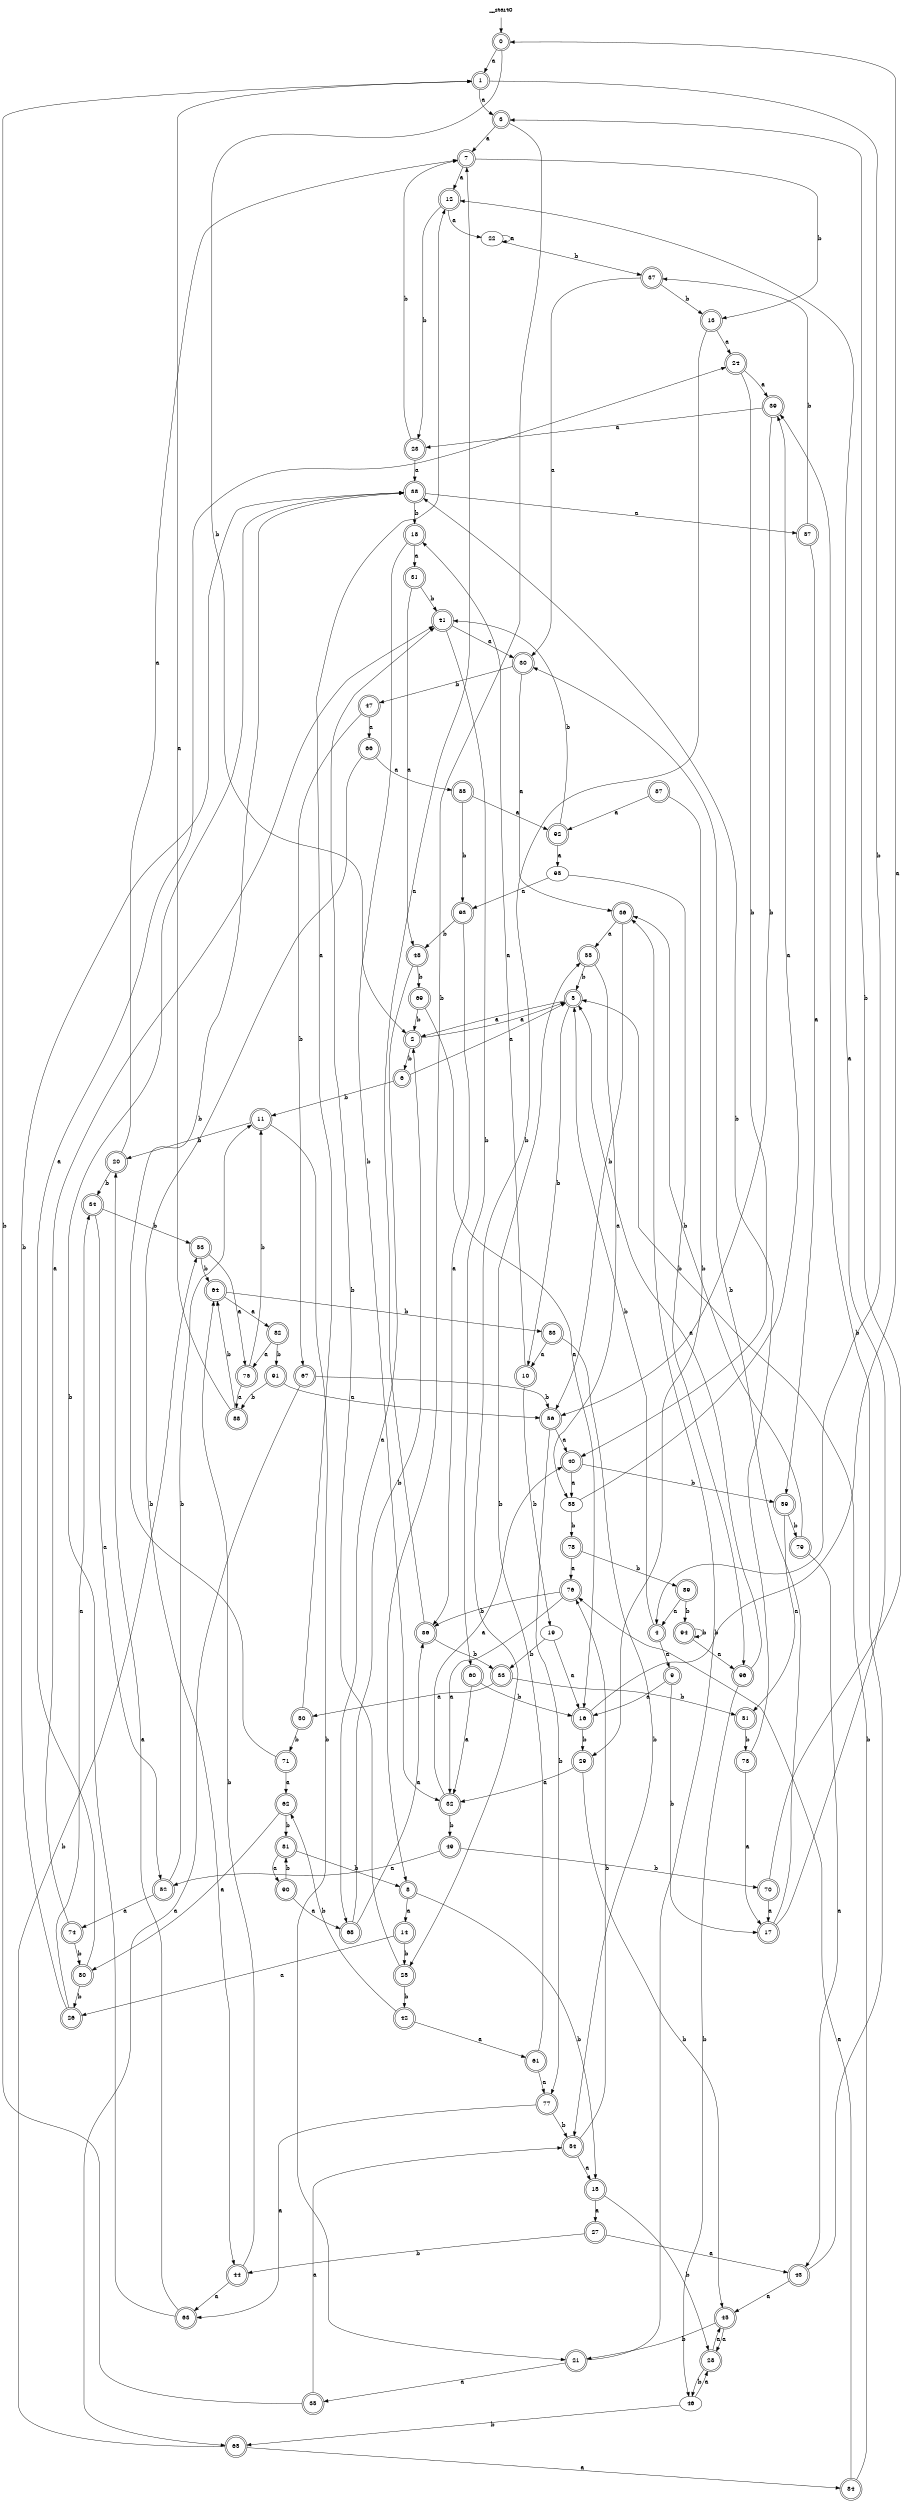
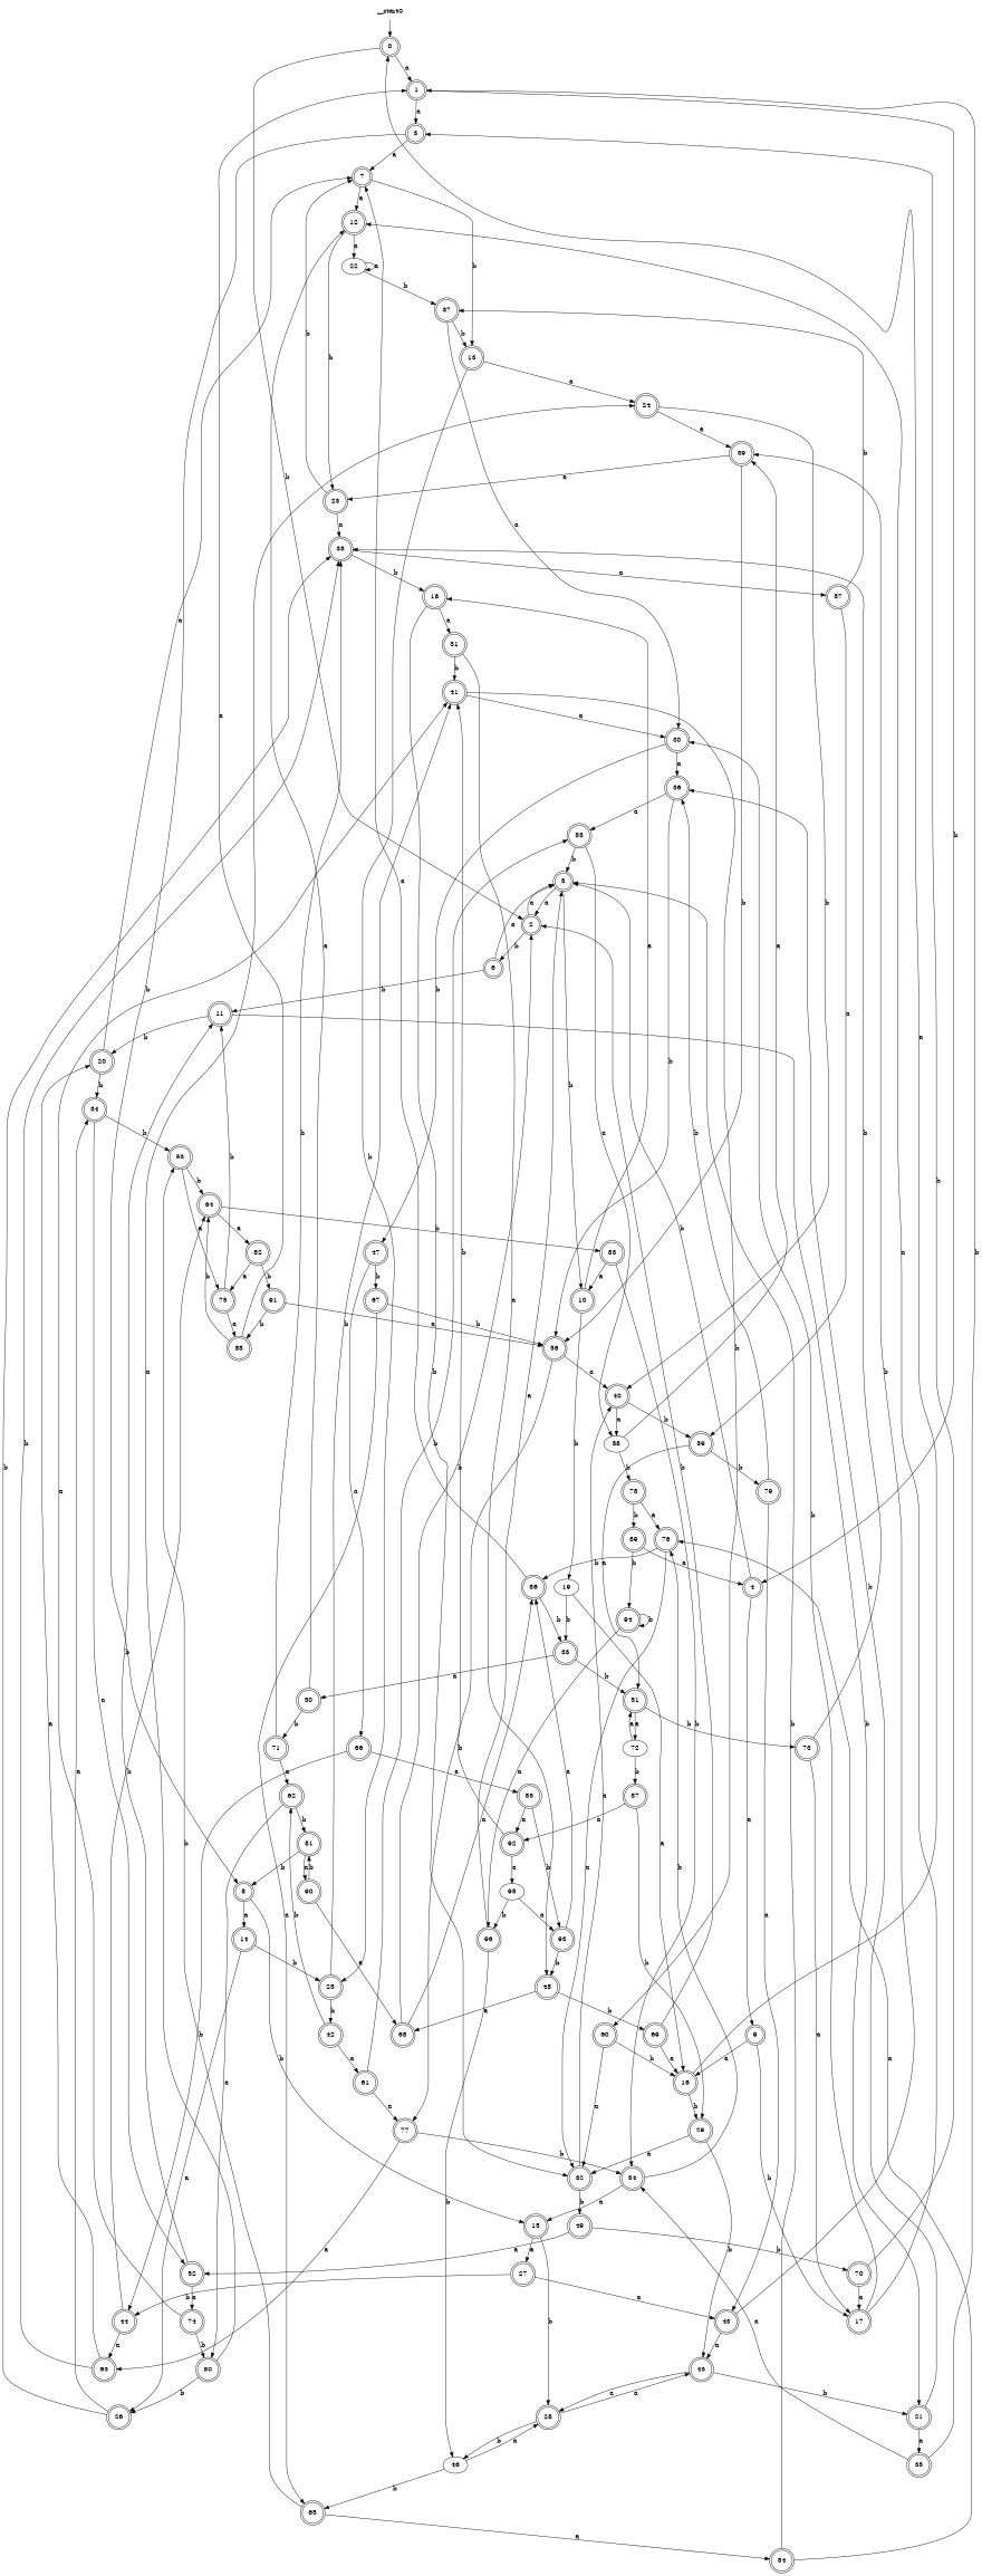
  digraph {
    node [shape=doublecircle]
    __start0 [shape=none]
    0
    1
    2
    3
    4
    5
    6
    7
    8
    9
    10
    11
    12
    13
    14
    15
    16
    17
    18
    19 [shape=""]
    20
    21
    22 [shape=""]
    23
    24
    25
    26
    27
    28
    29
    30
    31
    32
    33
    34
    35
    36
    37
    38
    39
    40
    41
    42
    43
    44
    45
    46 [shape=""]
    47
    48
    49
    50
    51
    52
    53
    54
    55
    56
    57
    58 [shape=""]
    59
    60
    61
    62
    63
    64
    65
    66
    67
    68
    69
    70
    71
+   72 [shape=""]
    73
    74
    75
    76
    77
    78
    79
    80
    81
    82
    83
    84
    85
    86
    87
    88
    89
    90
    91
    92
    93
    94
    95 [shape=""]
    96
    __start0 -> 0
    0 -> 1 [label=a]
    0 -> 2 [label=b]
    1 -> 3 [label=a]
    1 -> 4 [label=b]
    2 -> 5 [label=a]
    2 -> 6 [label=b]
    3 -> 7 [label=a]
    3 -> 8 [label=b]
    4 -> 5 [label=b]
    4 -> 9 [label=a]
    5 -> 2 [label=a]
    5 -> 10 [label=b]
    6 -> 5 [label=a]
    6 -> 11 [label=b]
    7 -> 12 [label=a]
    7 -> 13 [label=b]
    8 -> 14 [label=a]
    8 -> 15 [label=b]
    9 -> 16 [label=a]
    9 -> 17 [label=b]
    10 -> 18 [label=a]
    10 -> 19 [label=b]
    11 -> 20 [label=b]
    11 -> 21 [label=b]
    12 -> 22 [label=a]
    12 -> 23 [label=b]
    13 -> 24 [label=a]
    13 -> 25 [label=b]
    14 -> 25 [label=b]
    14 -> 26 [label=a]
    15 -> 27 [label=a]
    15 -> 28 [label=b]
    16 -> 0 [label=a]
    16 -> 29 [label=b]
    17 -> 12 [label=a]
    17 -> 30 [label=b]
    18 -> 31 [label=a]
    18 -> 32 [label=b]
    19 -> 16 [label=a]
    19 -> 33 [label=b]
    20 -> 7 [label=a]
    20 -> 34 [label=b]
    21 -> 35 [label=a]
    21 -> 36 [label=b]
    22 -> 22 [label=a]
    22 -> 37 [label=b]
    23 -> 7 [label=b]
    23 -> 38 [label=a]
    24 -> 39 [label=a]
    24 -> 40 [label=b]
    25 -> 41 [label=b]
    25 -> 42 [label=b]
    26 -> 34 [label=a]
    26 -> 38 [label=b]
    27 -> 43 [label=a]
    27 -> 44 [label=b]
    28 -> 45 [label=a]
    28 -> 46 [label=b]
    29 -> 32 [label=a]
    29 -> 45 [label=b]
    30 -> 36 [label=a]
    30 -> 47 [label=b]
    31 -> 41 [label=b]
    31 -> 48 [label=a]
    32 -> 40 [label=a]
    32 -> 49 [label=b]
    33 -> 50 [label=a]
    33 -> 51 [label=b]
    34 -> 52 [label=a]
    34 -> 53 [label=b]
    35 -> 1 [label=b]
    35 -> 54 [label=a]
    36 -> 55 [label=a]
    36 -> 56 [label=b]
    37 -> 13 [label=b]
    37 -> 30 [label=a]
    38 -> 18 [label=b]
    38 -> 57 [label=a]
    39 -> 23 [label=a]
    39 -> 56 [label=b]
    40 -> 58 [label=a]
    40 -> 59 [label=b]
    41 -> 30 [label=a]
    41 -> 60 [label=b]
    42 -> 61 [label=a]
    42 -> 62 [label=b]
    43 -> 39 [label=b]
    43 -> 45 [label=a]
    44 -> 63 [label=a]
    44 -> 64 [label=b]
    45 -> 21 [label=b]
    45 -> 28 [label=a]
    46 -> 28 [label=a]
    46 -> 65 [label=b]
    47 -> 66 [label=a]
    47 -> 67 [label=b]
    48 -> 68 [label=a]
    48 -> 69 [label=b]
    49 -> 52 [label=a]
    49 -> 70 [label=b]
    50 -> 12 [label=a]
    50 -> 71 [label=b]
+   51 -> 72 [label=a]
    51 -> 73 [label=b]
    52 -> 11 [label=b]
    52 -> 74 [label=a]
    53 -> 64 [label=b]
    53 -> 75 [label=a]
    54 -> 15 [label=a]
    54 -> 76 [label=b]
    55 -> 5 [label=b]
    55 -> 58 [label=a]
    56 -> 40 [label=a]
    56 -> 77 [label=b]
    57 -> 37 [label=b]
    57 -> 59 [label=a]
    58 -> 39 [label=a]
    58 -> 78 [label=b]
    59 -> 51 [label=a]
    59 -> 79 [label=b]
    60 -> 16 [label=b]
    60 -> 32 [label=a]
    61 -> 55 [label=b]
    61 -> 77 [label=a]
    62 -> 80 [label=a]
    62 -> 81 [label=b]
    63 -> 20 [label=a]
    63 -> 38 [label=b]
    64 -> 82 [label=a]
    64 -> 83 [label=b]
    65 -> 53 [label=b]
    65 -> 84 [label=a]
    66 -> 44 [label=b]
    66 -> 85 [label=a]
    67 -> 56 [label=b]
    67 -> 65 [label=a]
    68 -> 2 [label=b]
    68 -> 86 [label=a]
    69 -> 2 [label=b]
    69 -> 16 [label=a]
    70 -> 3 [label=b]
    70 -> 17 [label=a]
    71 -> 38 [label=b]
    71 -> 62 [label=a]
+   72 -> 51 [label=a]
+   72 -> 87 [label=b]
    73 -> 17 [label=a]
    73 -> 38 [label=b]
    74 -> 41 [label=a]
    74 -> 80 [label=b]
    75 -> 11 [label=b]
    75 -> 88 [label=a]
    76 -> 32 [label=a]
    76 -> 86 [label=b]
    77 -> 54 [label=b]
    77 -> 63 [label=a]
    78 -> 76 [label=a]
    78 -> 89 [label=b]
    79 -> 36 [label=b]
    79 -> 43 [label=a]
    80 -> 24 [label=a]
    80 -> 26 [label=b]
    81 -> 8 [label=b]
    81 -> 90 [label=a]
    82 -> 75 [label=a]
    82 -> 91 [label=b]
    83 -> 10 [label=a]
    83 -> 54 [label=b]
    84 -> 5 [label=b]
    84 -> 76 [label=a]
    85 -> 92 [label=a]
    85 -> 93 [label=b]
    86 -> 7 [label=a]
    86 -> 33 [label=b]
    87 -> 29 [label=b]
    87 -> 92 [label=a]
    88 -> 1 [label=a]
    88 -> 64 [label=b]
    89 -> 4 [label=a]
    89 -> 94 [label=b]
    90 -> 68 [label=a]
    90 -> 81 [label=b]
    91 -> 56 [label=a]
    91 -> 88 [label=b]
    92 -> 41 [label=b]
    92 -> 95 [label=a]
    93 -> 48 [label=b]
    93 -> 86 [label=a]
    94 -> 94 [label=b]
    94 -> 96 [label=a]
    95 -> 93 [label=a]
    95 -> 96 [label=b]
    96 -> 5 [label=a]
    96 -> 46 [label=b]
  }
